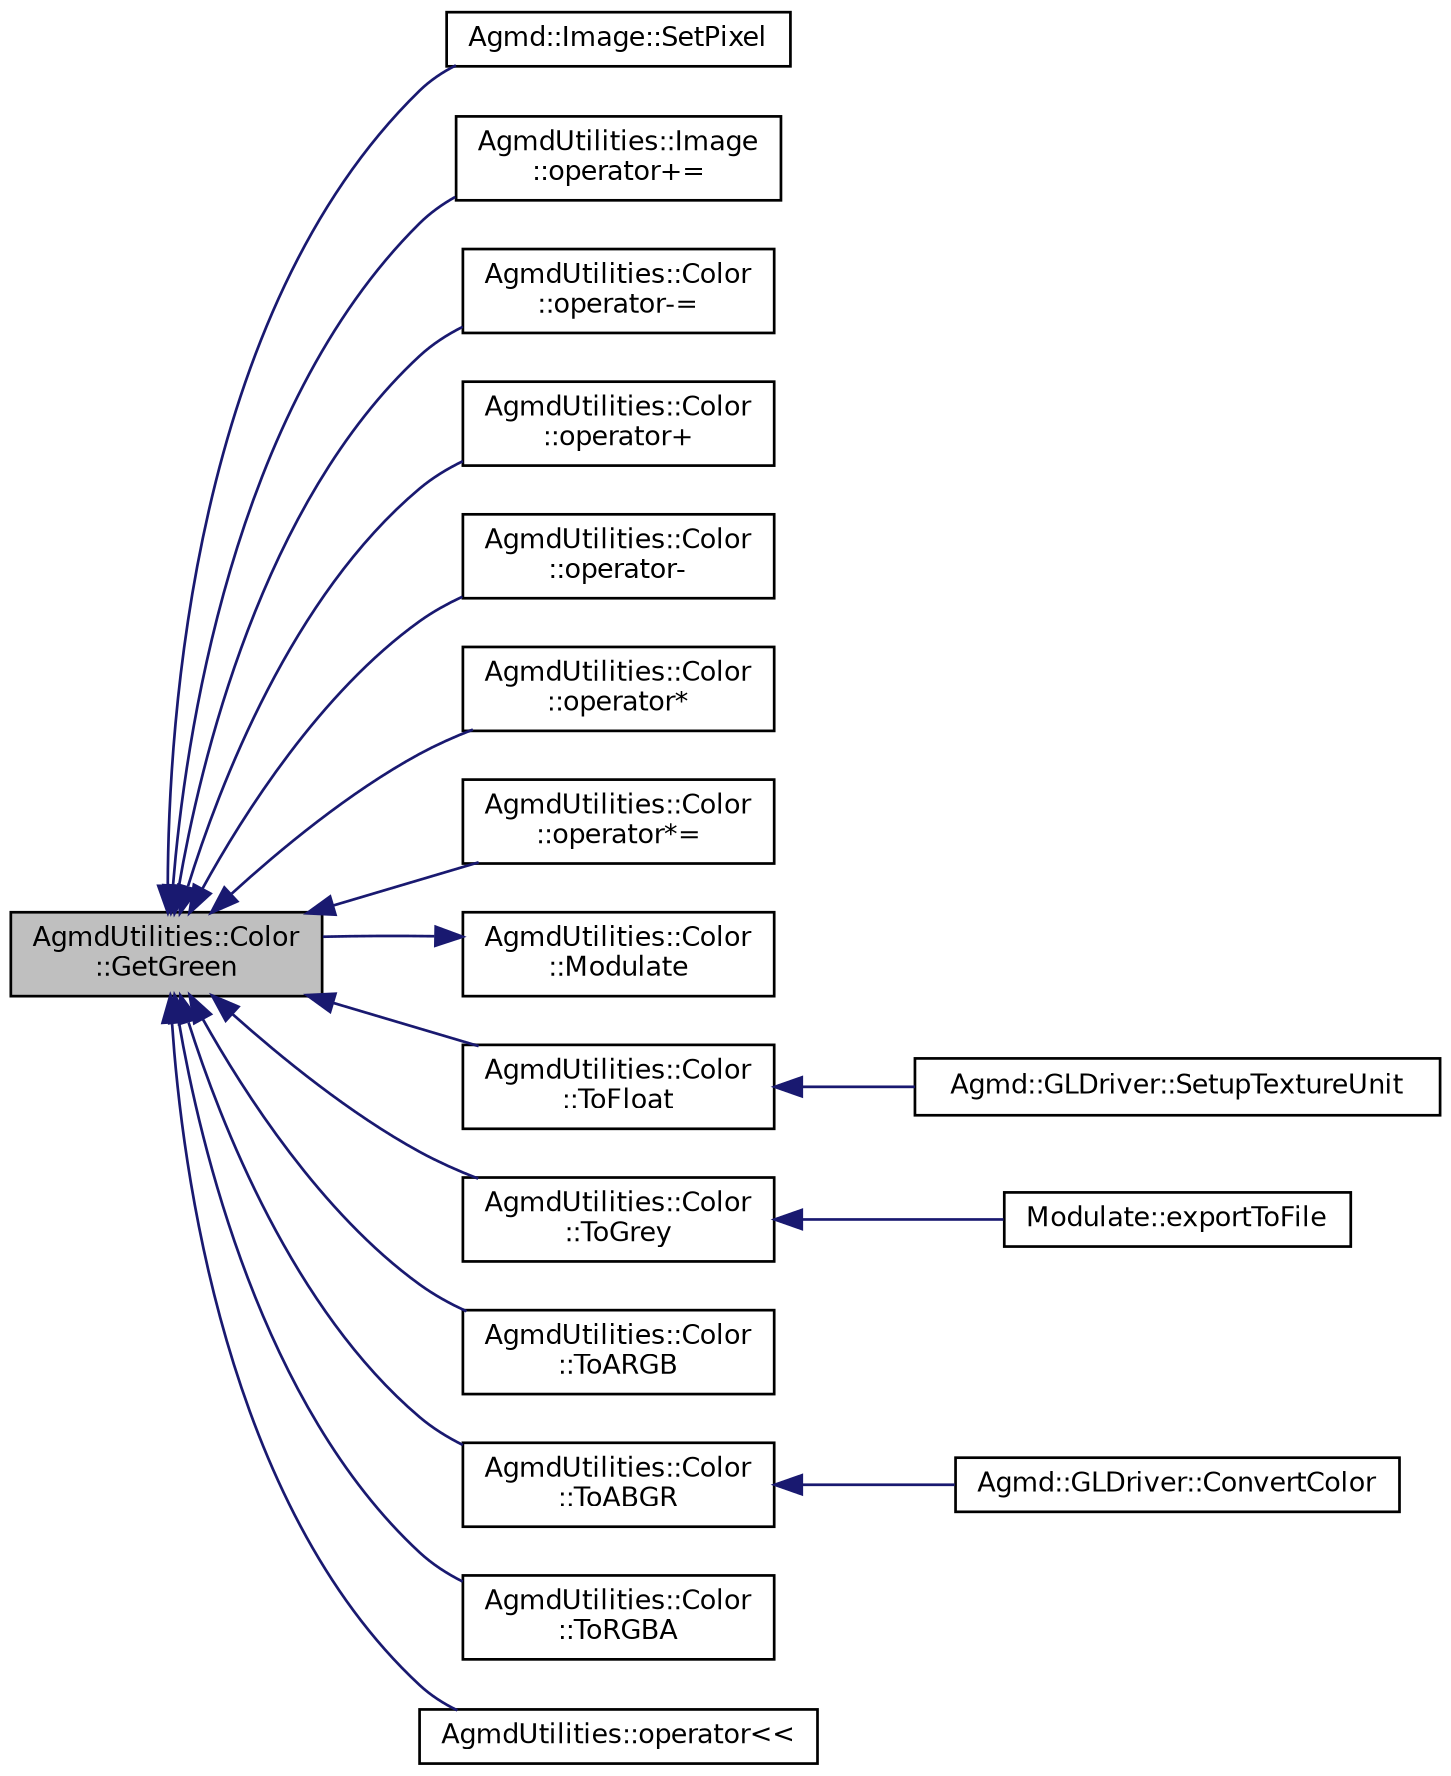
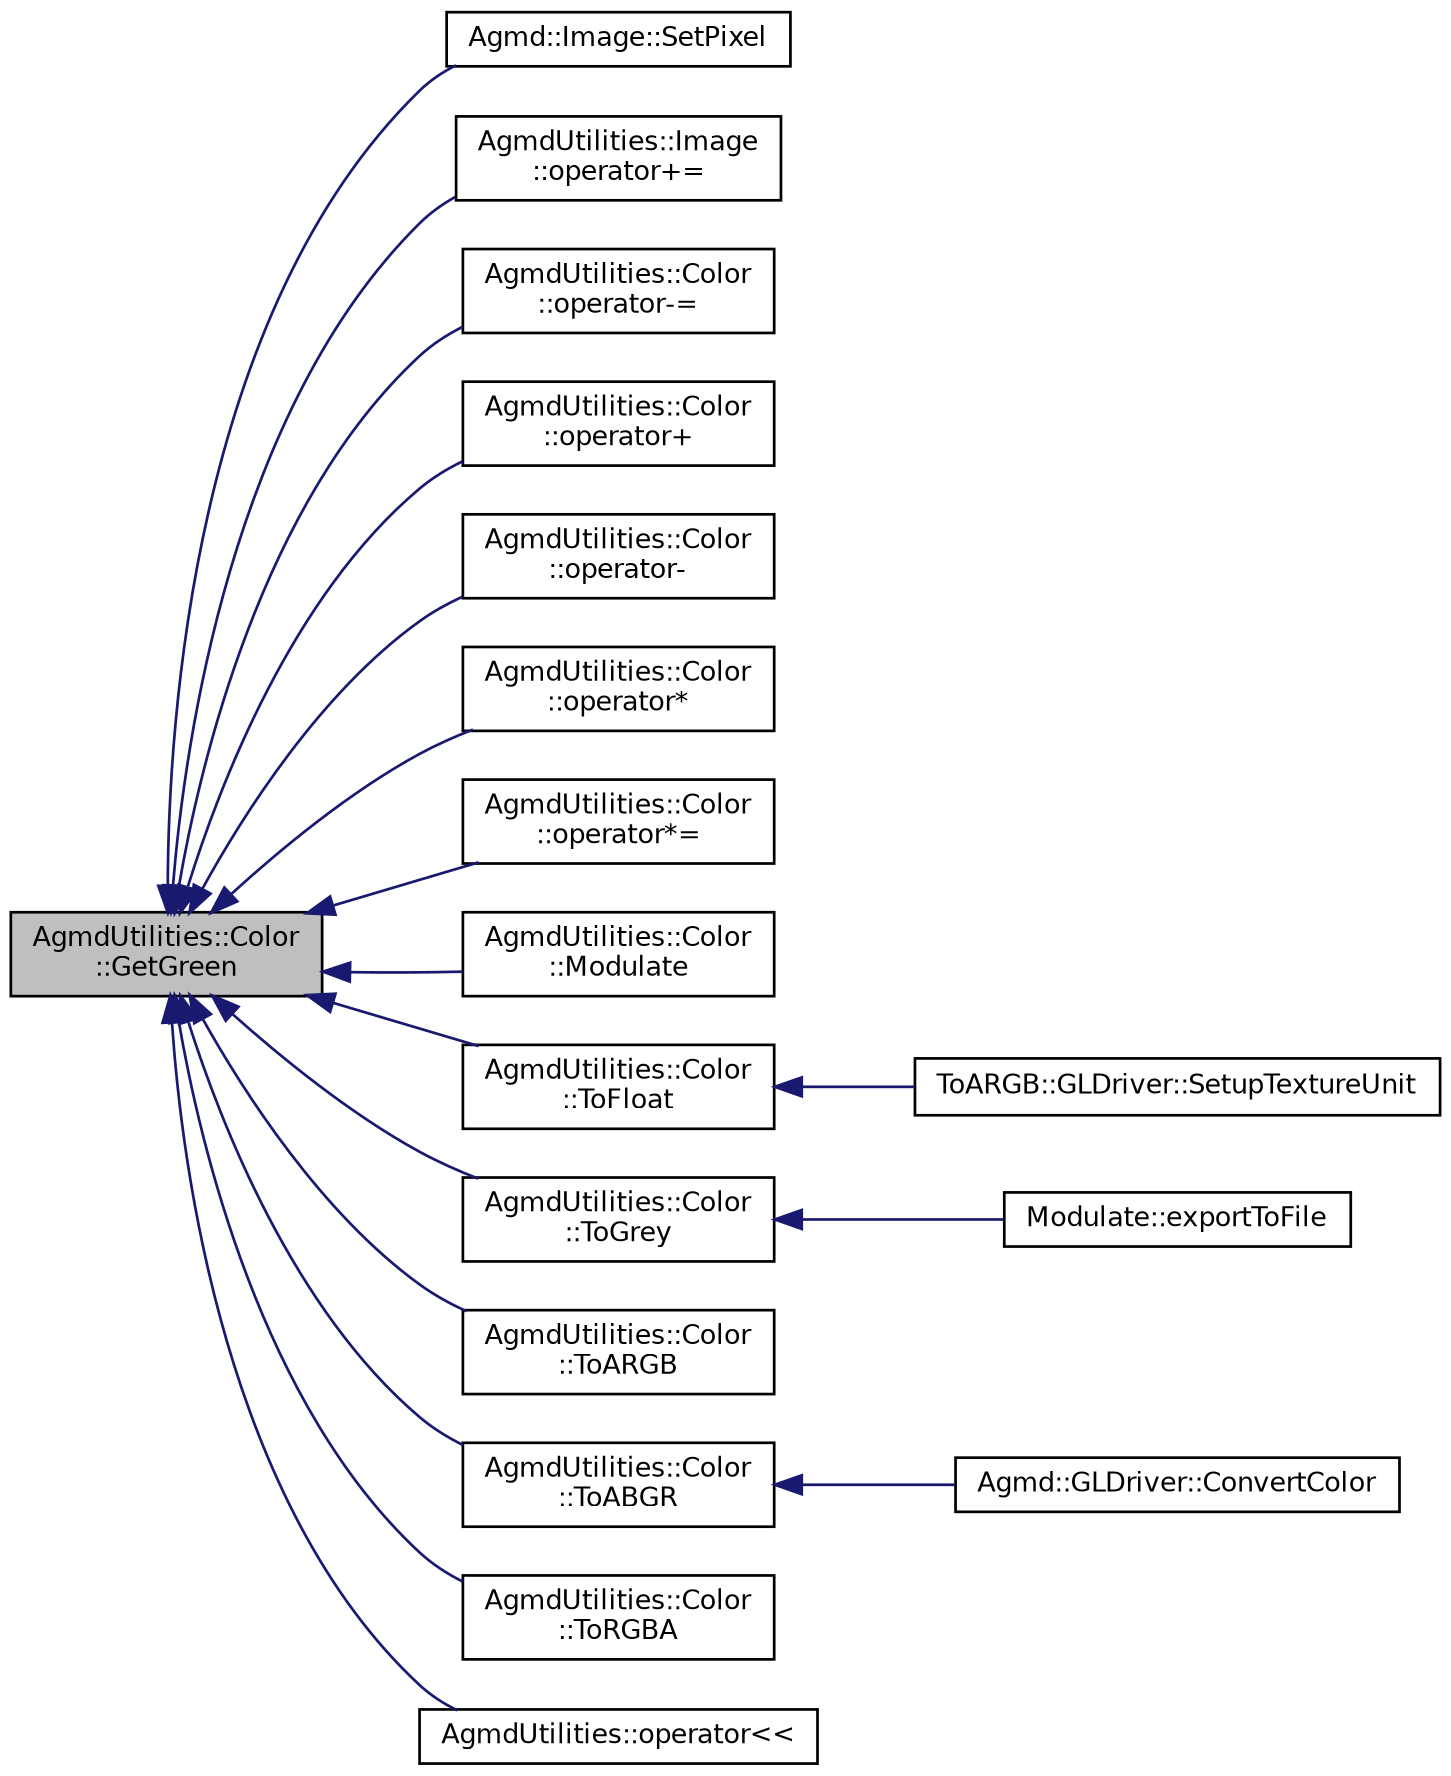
  digraph {
    rankdir=LR
    node [color=black fillcolor=white fontname=Helvetica fontsize=10 shape=record style=filled]
    edge [color=midnightblue dir=back fontname=Helvetica fontsize=10 labelfontname=Helvetica labelfontsize=10 style=solid]
    n1 [fillcolor=grey75 fontcolor=black height=0.2 label="AgmdUtilities::Color\l::GetGreen" width=0.4]
    n2 [height=0.2 label="Agmd::Image::SetPixel" width=0.4]
    n3 [height=0.2 label="AgmdUtilities::Image\l::operator+=" width=0.4]
    n4 [height=0.2 label="AgmdUtilities::Color\l::operator-=" width=0.4]
    n5 [height=0.2 label="AgmdUtilities::Color\l::operator+" width=0.4]
    n6 [height=0.2 label="AgmdUtilities::Color\l::operator-" width=0.4]
    n7 [height=0.2 label="AgmdUtilities::Color\l::operator*" width=0.4]
    n8 [height=0.2 label="AgmdUtilities::Color\l::operator*=" width=0.4]
    n9 [height=0.2 label="AgmdUtilities::Color\l::Modulate" width=0.4]
    n10 [height=0.2 label="AgmdUtilities::Color\l::ToFloat" width=0.4]
    n11 [height=0.2 label="AgmdUtilities::Color\l::ToGrey" width=0.4]
    n12 [height=0.2 label="AgmdUtilities::Color\l::ToARGB" width=0.4]
    n13 [height=0.2 label="AgmdUtilities::Color\l::ToABGR" width=0.4]
    n14 [height=0.2 label="AgmdUtilities::Color\l::ToRGBA" width=0.4]
    n15 [height=0.2 label="AgmdUtilities::operator\<\<" width=0.4]
-   n16 [height=0.2 label="Agmd::GLDriver::SetupTextureUnit" width=0.4]
+   n16 [height=0.2 label="ToARGB::GLDriver::SetupTextureUnit" width=0.4]
    n17 [height=0.2 label="Modulate::exportToFile" width=0.4]
    n18 [height=0.2 label="Agmd::GLDriver::ConvertColor" width=0.4]
    n1 -> n2
    n1 -> n3
    n1 -> n4
    n1 -> n5
    n1 -> n6
    n1 -> n7
    n1 -> n8
-   n9 -> n1
+   n1 -> n9
    n1 -> n10
    n1 -> n11
    n1 -> n12
    n1 -> n13
    n1 -> n14
    n1 -> n15
    n10 -> n16
    n11 -> n17
    n13 -> n18
  }
